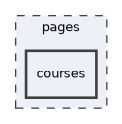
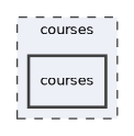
  digraph {
    compound=true
    rankdir=LR
    n1 [color=grey25 fillcolor="#edf0f7" fontname=Helvetica fontsize=10 label=courses shape=box style="filled,bold,"]
    subgraph cluster_1 {
      bgcolor="#edf0f7"
      fontname=Helvetica
      fontsize=10
-     label=pages
+     label=courses
      pencolor=grey25
      style="filled,dashed,"
      n1
    }
  }
